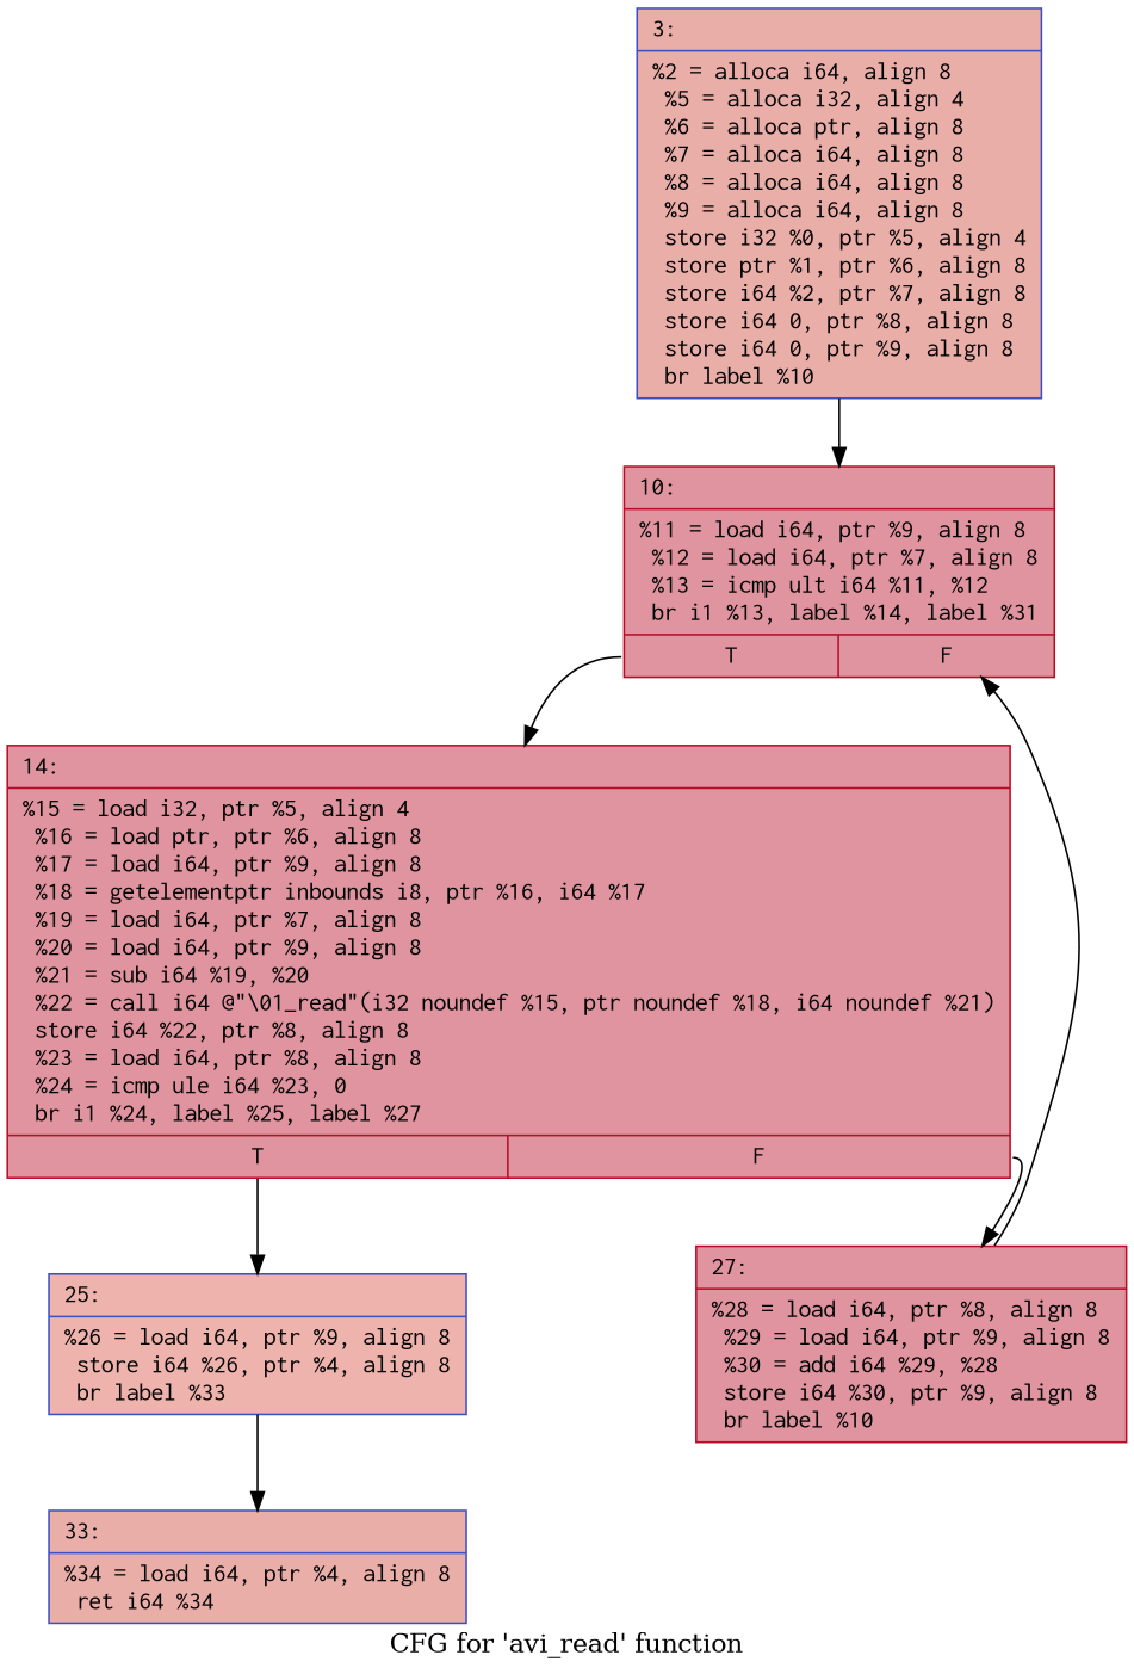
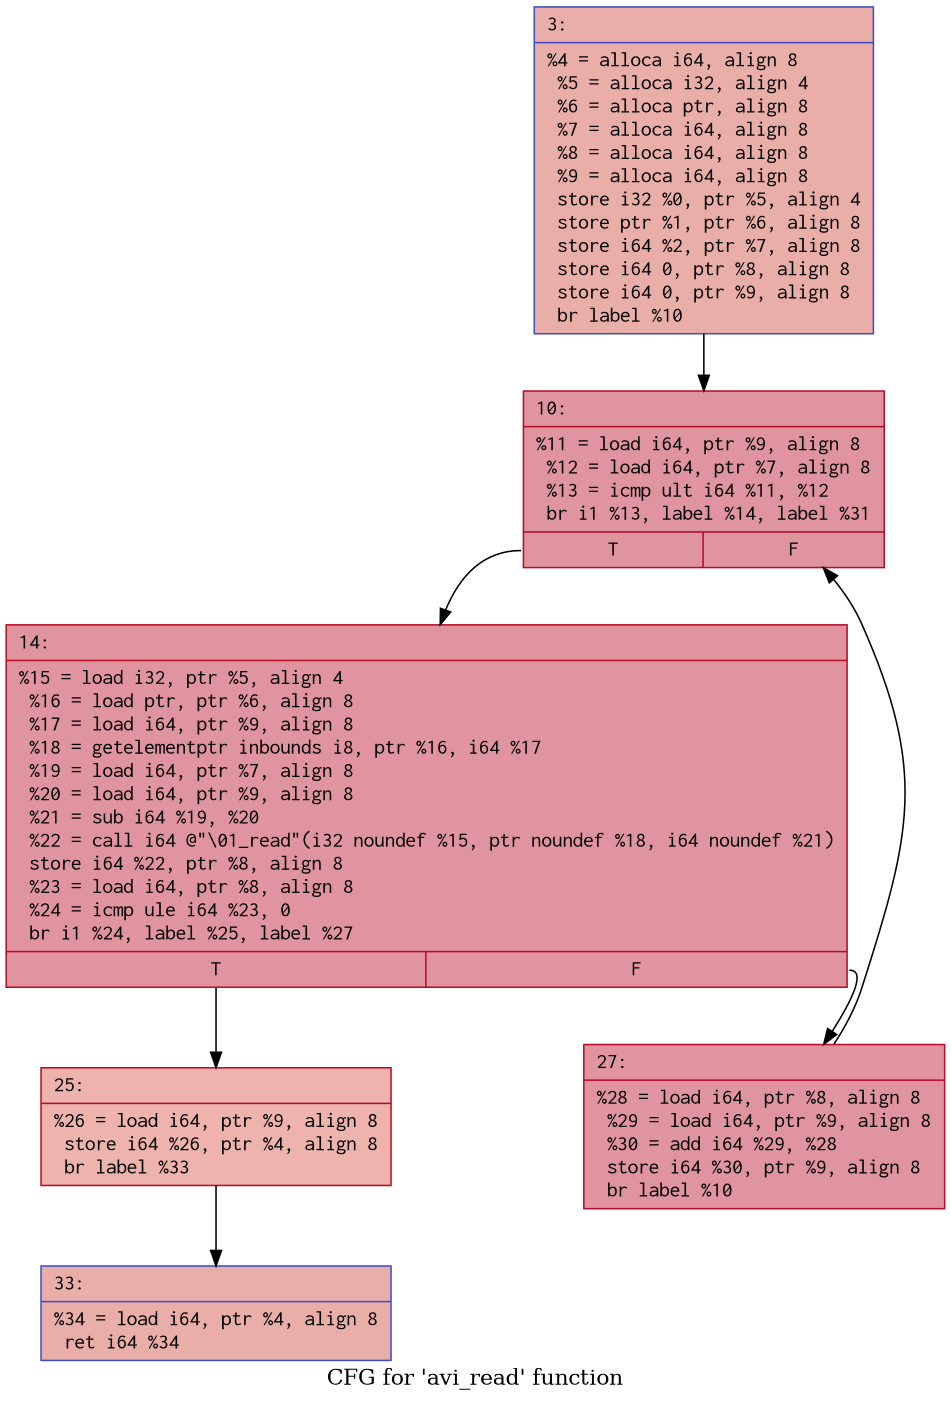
  digraph {
    label="CFG for 'avi_read' function"
    node [color="#3d50c3ff" fillcolor="#b70d2870" fontname=Courier shape=record style=filled]
-   n1 [fillcolor="#d0473d70" label="{3:\l|  %2 = alloca i64, align 8\l  %5 = alloca i32, align 4\l  %6 = alloca ptr, align 8\l  %7 = alloca i64, align 8\l  %8 = alloca i64, align 8\l  %9 = alloca i64, align 8\l  store i32 %0, ptr %5, align 4\l  store ptr %1, ptr %6, align 8\l  store i64 %2, ptr %7, align 8\l  store i64 0, ptr %8, align 8\l  store i64 0, ptr %9, align 8\l  br label %10\l}"]
+   n1 [fillcolor="#d0473d70" label="{3:\l|  %4 = alloca i64, align 8\l  %5 = alloca i32, align 4\l  %6 = alloca ptr, align 8\l  %7 = alloca i64, align 8\l  %8 = alloca i64, align 8\l  %9 = alloca i64, align 8\l  store i32 %0, ptr %5, align 4\l  store ptr %1, ptr %6, align 8\l  store i64 %2, ptr %7, align 8\l  store i64 0, ptr %8, align 8\l  store i64 0, ptr %9, align 8\l  br label %10\l}"]
    n2 [color="#b70d28ff" label="{10:\l|  %11 = load i64, ptr %9, align 8\l  %12 = load i64, ptr %7, align 8\l  %13 = icmp ult i64 %11, %12\l  br i1 %13, label %14, label %31\l|{<s0>T|<s1>F}}"]
    n3 [color="#b70d28ff" label="{14:\l|  %15 = load i32, ptr %5, align 4\l  %16 = load ptr, ptr %6, align 8\l  %17 = load i64, ptr %9, align 8\l  %18 = getelementptr inbounds i8, ptr %16, i64 %17\l  %19 = load i64, ptr %7, align 8\l  %20 = load i64, ptr %9, align 8\l  %21 = sub i64 %19, %20\l  %22 = call i64 @\"\\01_read\"(i32 noundef %15, ptr noundef %18, i64 noundef %21)\l  store i64 %22, ptr %8, align 8\l  %23 = load i64, ptr %8, align 8\l  %24 = icmp ule i64 %23, 0\l  br i1 %24, label %25, label %27\l|{<s0>T|<s1>F}}"]
-   n4 [fillcolor="#d6524470" label="{25:\l|  %26 = load i64, ptr %9, align 8\l  store i64 %26, ptr %4, align 8\l  br label %33\l}"]
+   n4 [color="#b70d28ff" fillcolor="#d6524470" label="{25:\l|  %26 = load i64, ptr %9, align 8\l  store i64 %26, ptr %4, align 8\l  br label %33\l}"]
    n5 [color="#b70d28ff" label="{27:\l|  %28 = load i64, ptr %8, align 8\l  %29 = load i64, ptr %9, align 8\l  %30 = add i64 %29, %28\l  store i64 %30, ptr %9, align 8\l  br label %10\l}"]
    n6 [fillcolor="#d0473d70" label="{33:\l|  %34 = load i64, ptr %4, align 8\l  ret i64 %34\l}"]
    n1 -> n2
    n2 -> n3 [tailport=s0]
    n3 -> n4 [tailport=s0]
    n3 -> n5 [tailport=s1]
    n4 -> n6
    n5 -> n2
  }
